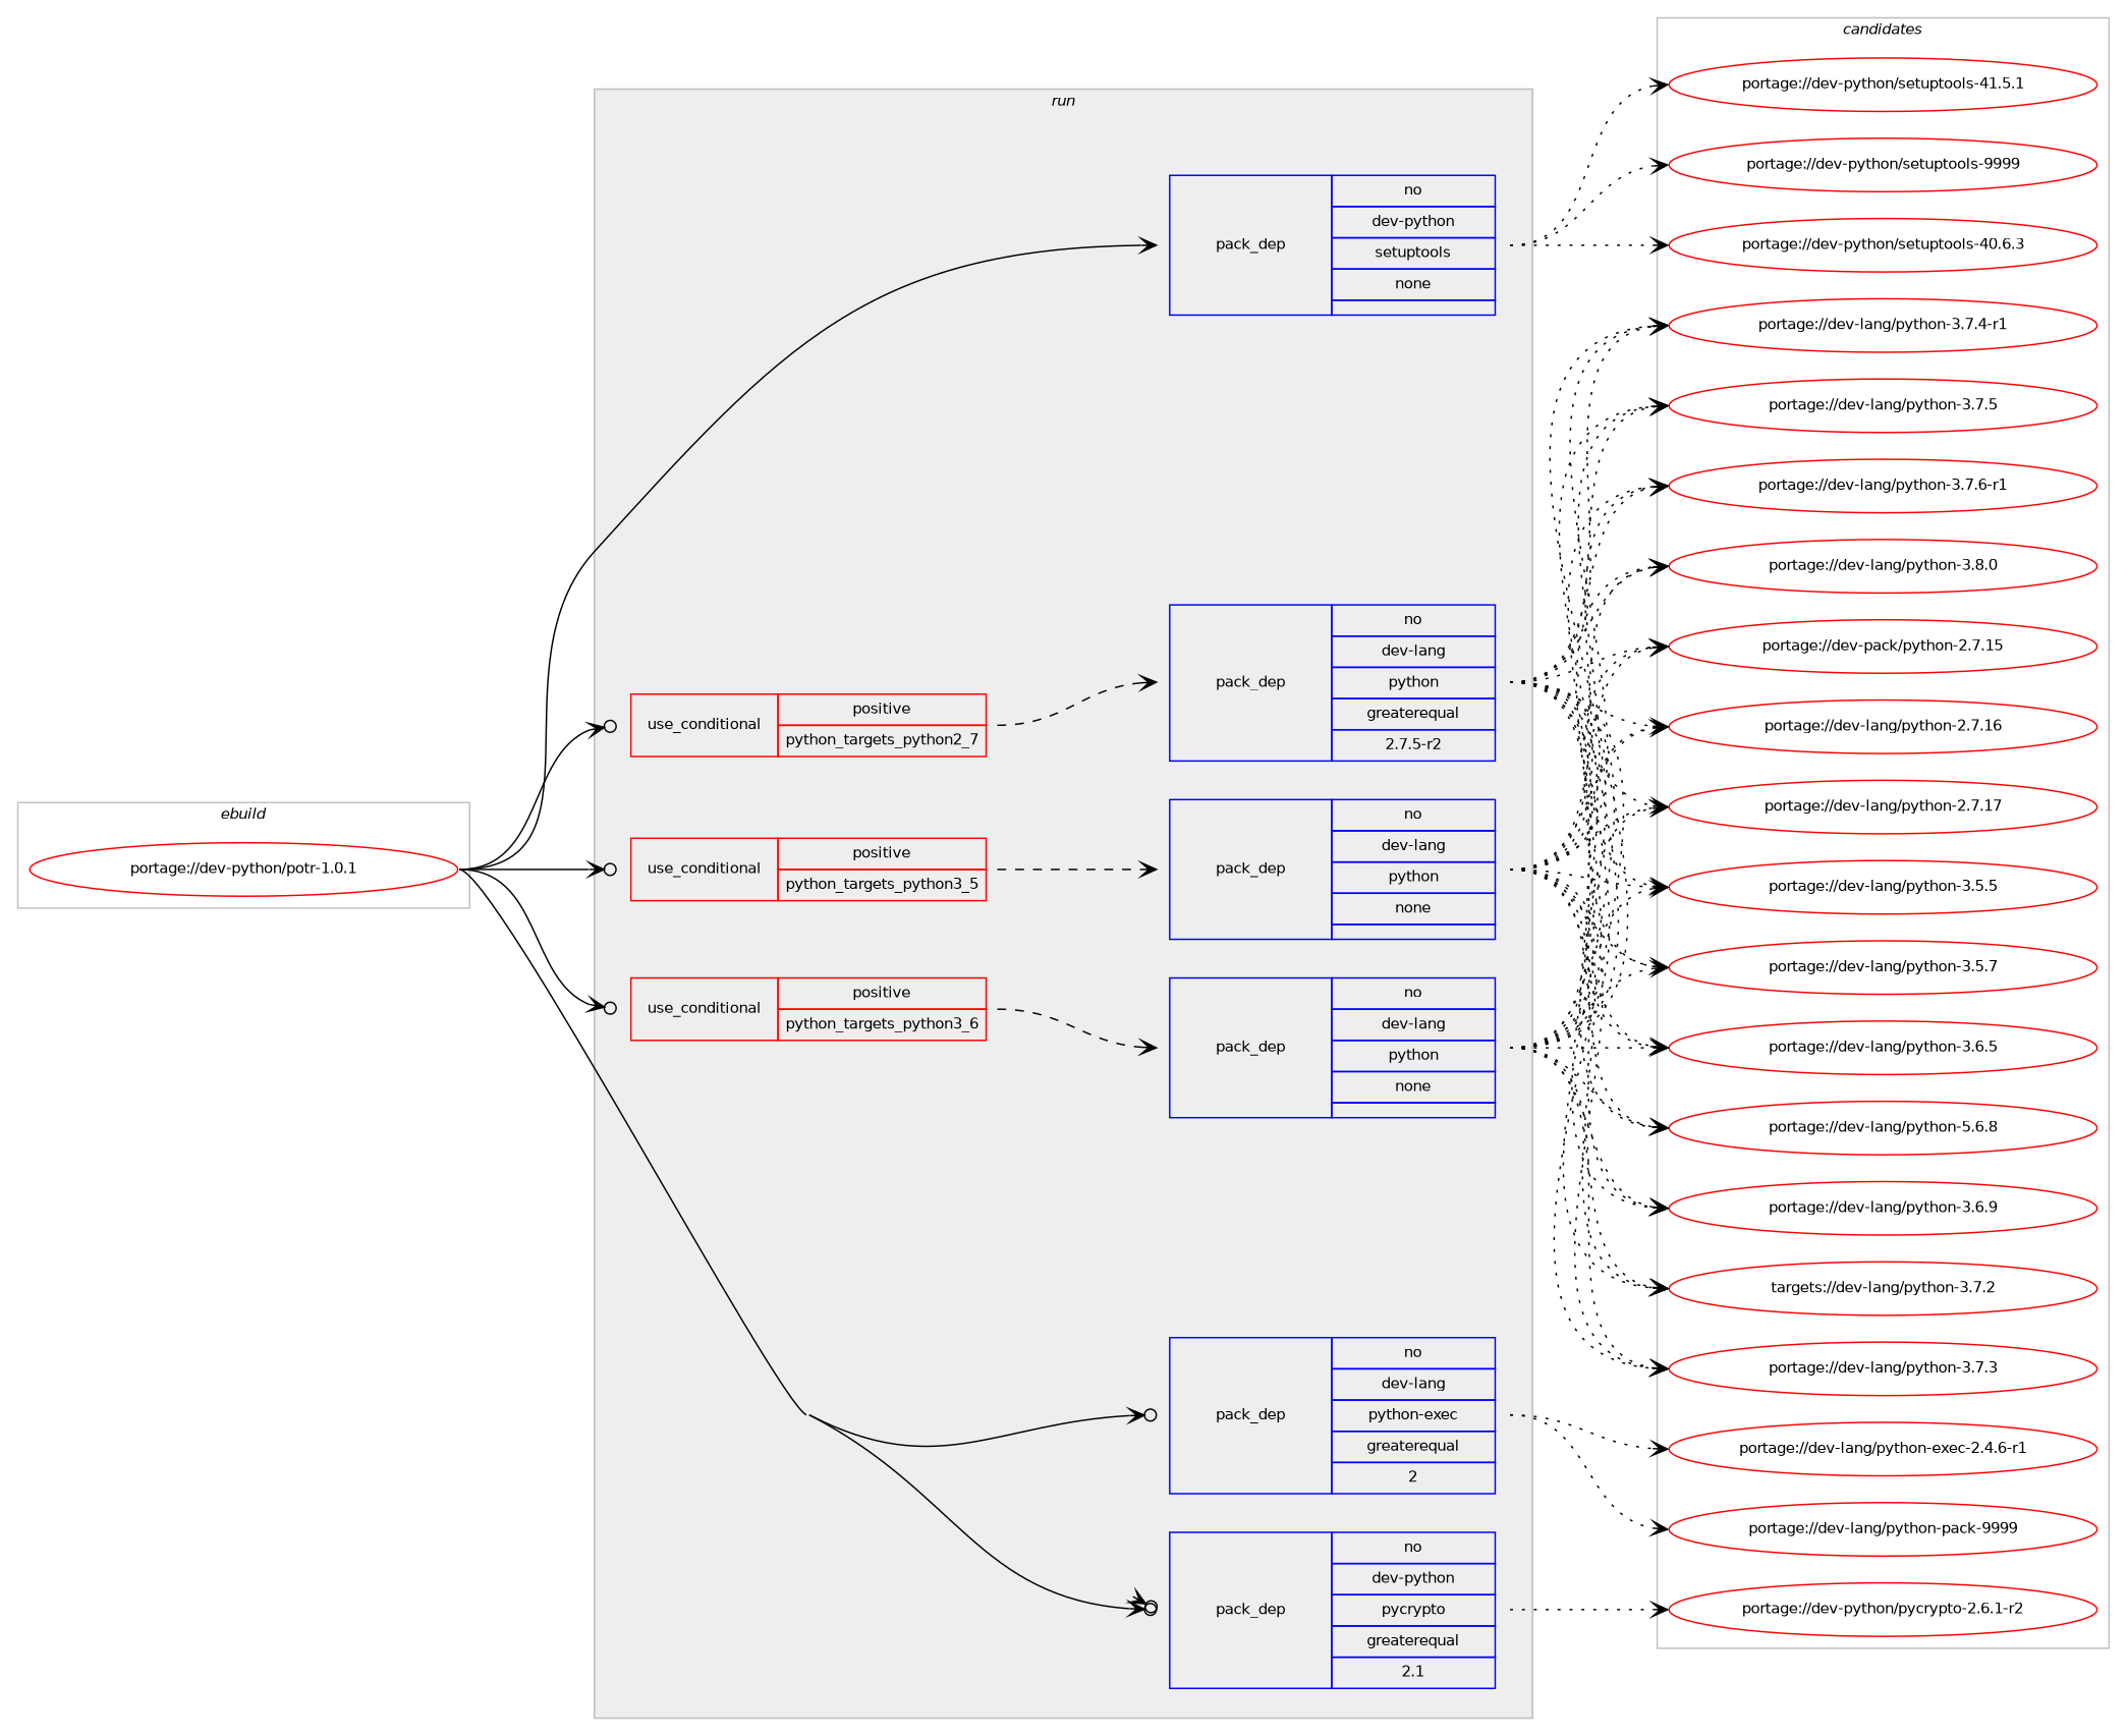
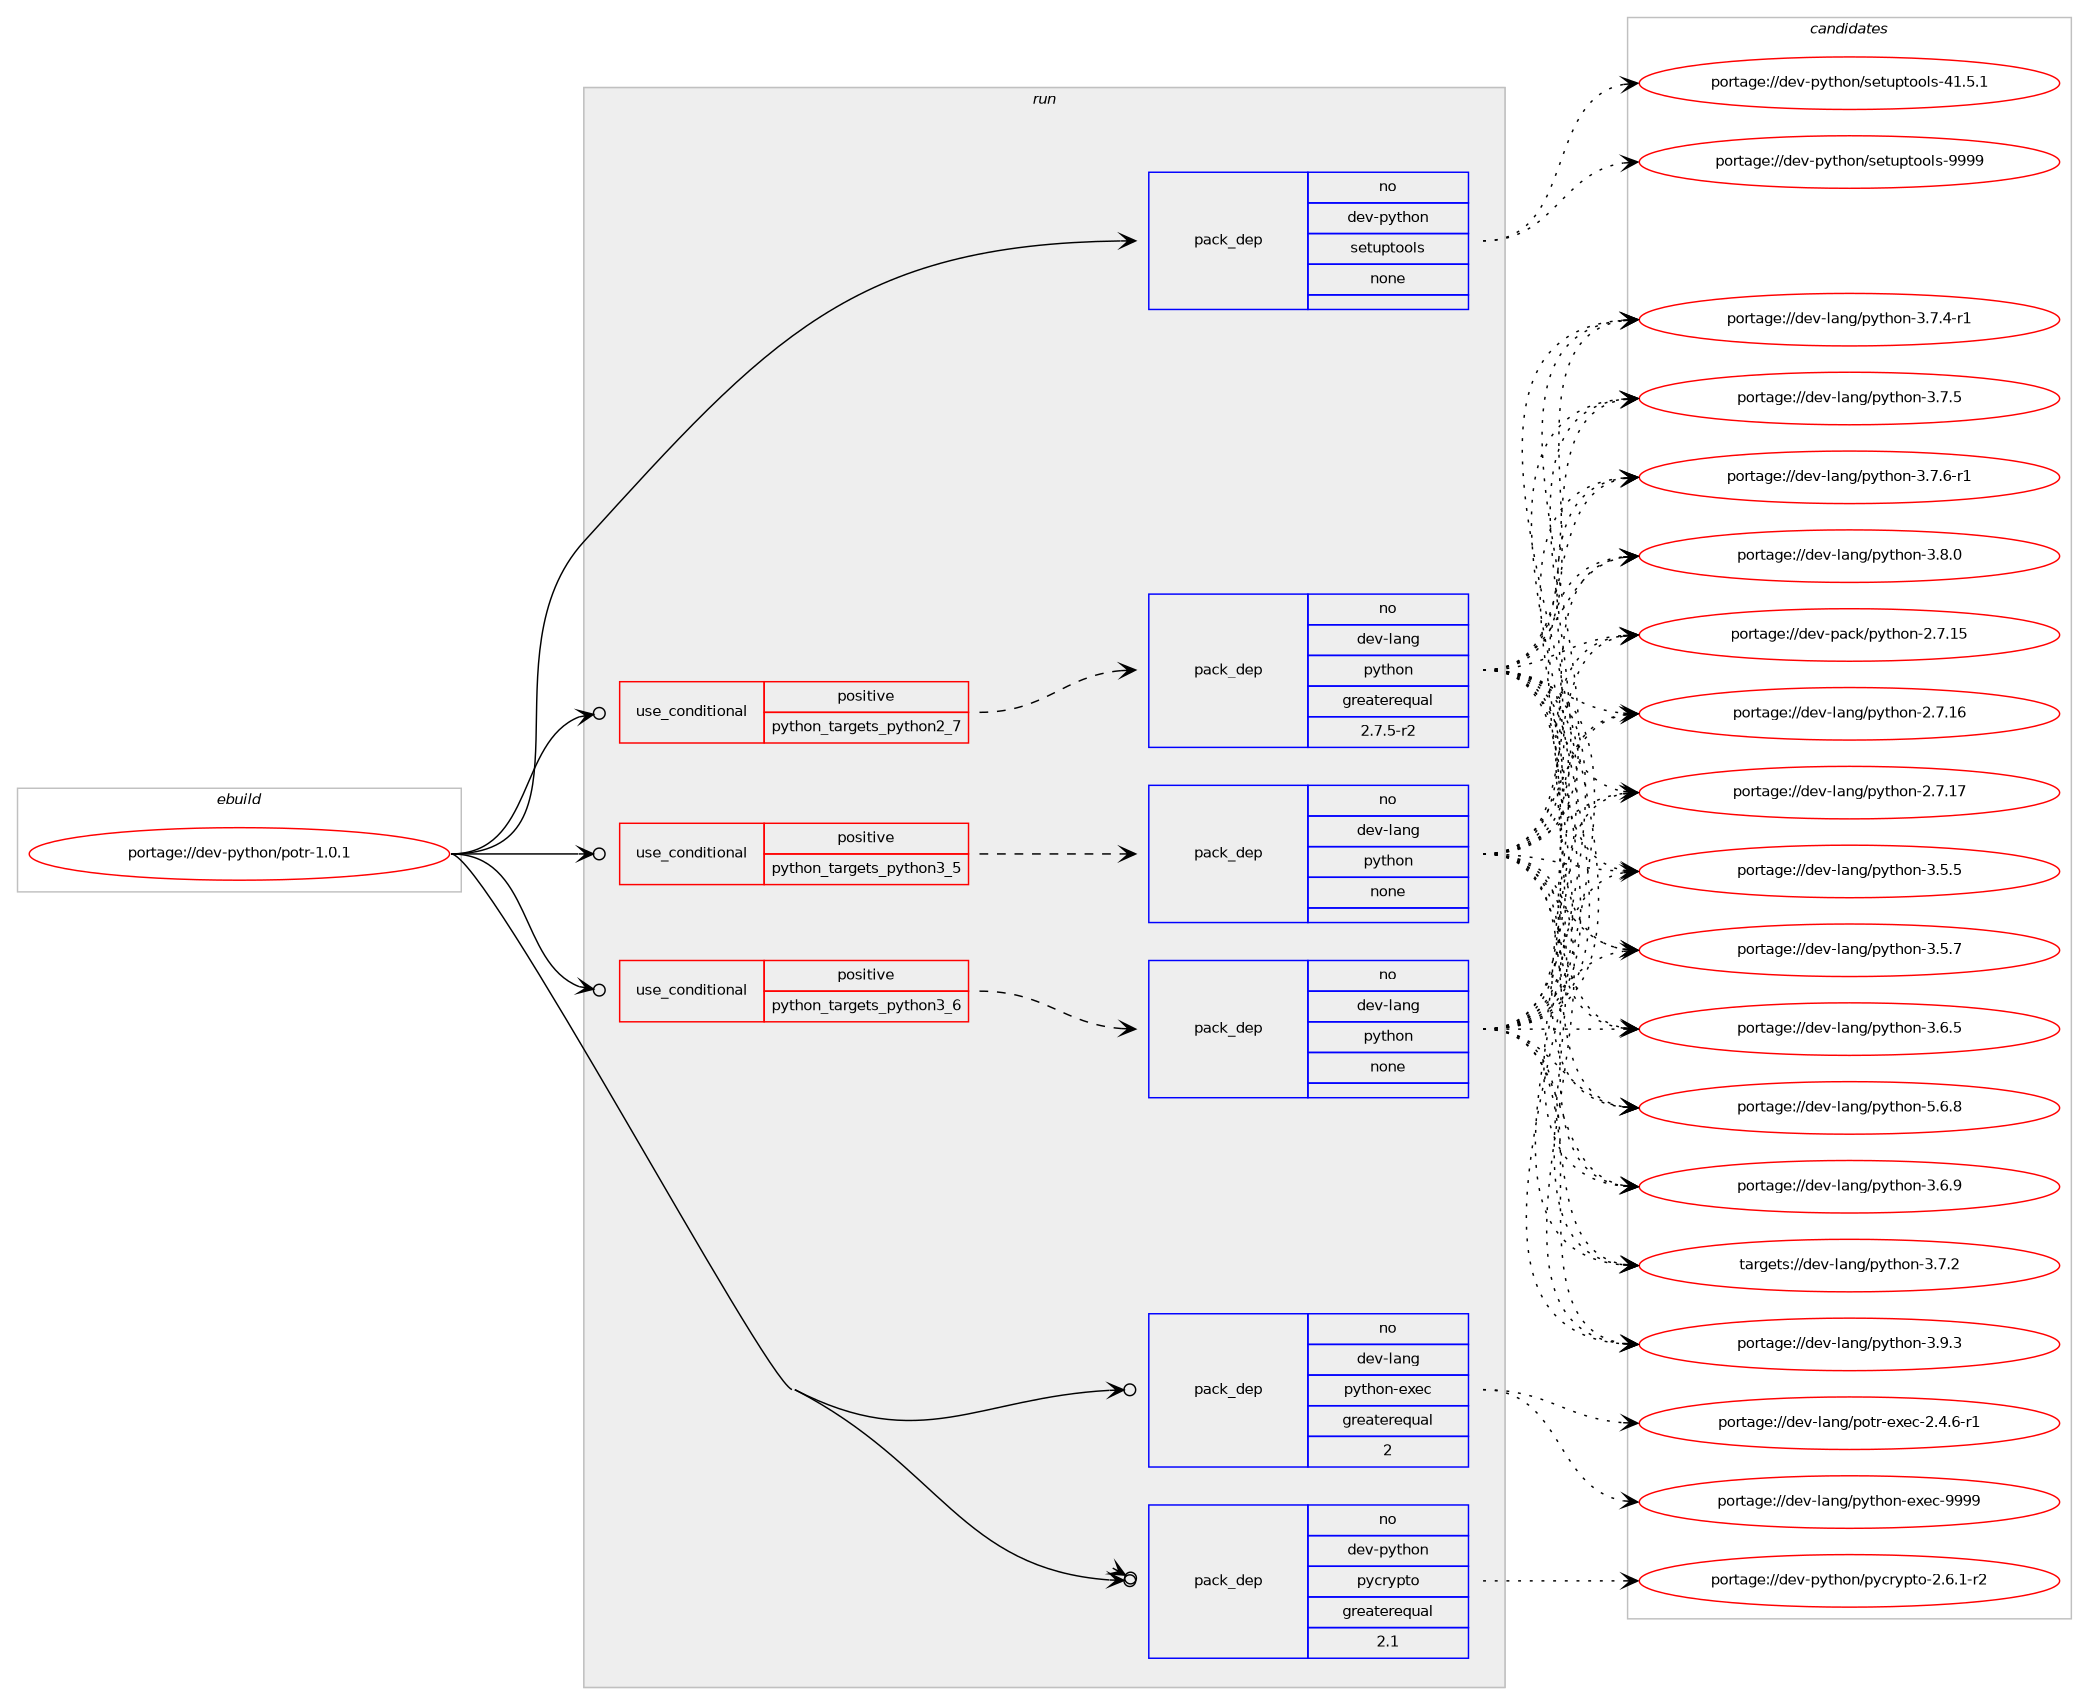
  digraph {
    compound=true
    concentrate=true
    fontname=Helvetica
    fontsize=10
    newrank=true
    rankdir=LR
    ranksep=1.5
    node [color=red fontname=Helvetica fontsize=10]
    edge [arrowhead=vee headport=w style=dotted tailport=e weight=100]
    n1 [label="portage://dev-python/potr-1.0.1" width=4]
    n2 [color=blue label=<<TABLE BORDER="0" CELLBORDER="1" CELLSPACING="0" CELLPADDING="4" WIDTH="220"><TR><TD ROWSPAN="6" CELLPADDING="30">pack_dep</TD></TR><TR><TD WIDTH="110">no</TD></TR><TR><TD>dev-python</TD></TR><TR><TD>setuptools</TD></TR><TR><TD>none</TD></TR><TR><TD></TD></TR></TABLE>> shape=none]
    n3 [color=blue label=<<TABLE BORDER="0" CELLBORDER="1" CELLSPACING="0" CELLPADDING="4" WIDTH="220"><TR><TD ROWSPAN="6" CELLPADDING="30">pack_dep</TD></TR><TR><TD WIDTH="110">no</TD></TR><TR><TD>dev-lang</TD></TR><TR><TD>python</TD></TR><TR><TD>greaterequal</TD></TR><TR><TD>2.7.5-r2</TD></TR></TABLE>> shape=none]
    n4 [label=<<TABLE BORDER="0" CELLBORDER="1" CELLSPACING="0" CELLPADDING="4"><TR><TD ROWSPAN="3" CELLPADDING="10">use_conditional</TD></TR><TR><TD>positive</TD></TR><TR><TD>python_targets_python2_7</TD></TR></TABLE>> shape=none]
    n5 [color=blue label=<<TABLE BORDER="0" CELLBORDER="1" CELLSPACING="0" CELLPADDING="4" WIDTH="220"><TR><TD ROWSPAN="6" CELLPADDING="30">pack_dep</TD></TR><TR><TD WIDTH="110">no</TD></TR><TR><TD>dev-lang</TD></TR><TR><TD>python</TD></TR><TR><TD>none</TD></TR><TR><TD></TD></TR></TABLE>> shape=none]
    n6 [label=<<TABLE BORDER="0" CELLBORDER="1" CELLSPACING="0" CELLPADDING="4"><TR><TD ROWSPAN="3" CELLPADDING="10">use_conditional</TD></TR><TR><TD>positive</TD></TR><TR><TD>python_targets_python3_5</TD></TR></TABLE>> shape=none]
    n7 [color=blue label=<<TABLE BORDER="0" CELLBORDER="1" CELLSPACING="0" CELLPADDING="4" WIDTH="220"><TR><TD ROWSPAN="6" CELLPADDING="30">pack_dep</TD></TR><TR><TD WIDTH="110">no</TD></TR><TR><TD>dev-lang</TD></TR><TR><TD>python</TD></TR><TR><TD>none</TD></TR><TR><TD></TD></TR></TABLE>> shape=none]
    n8 [label=<<TABLE BORDER="0" CELLBORDER="1" CELLSPACING="0" CELLPADDING="4"><TR><TD ROWSPAN="3" CELLPADDING="10">use_conditional</TD></TR><TR><TD>positive</TD></TR><TR><TD>python_targets_python3_6</TD></TR></TABLE>> shape=none]
    n9 [color=blue label=<<TABLE BORDER="0" CELLBORDER="1" CELLSPACING="0" CELLPADDING="4" WIDTH="220"><TR><TD ROWSPAN="6" CELLPADDING="30">pack_dep</TD></TR><TR><TD WIDTH="110">no</TD></TR><TR><TD>dev-lang</TD></TR><TR><TD>python-exec</TD></TR><TR><TD>greaterequal</TD></TR><TR><TD>2</TD></TR></TABLE>> shape=none]
    n10 [color=blue label=<<TABLE BORDER="0" CELLBORDER="1" CELLSPACING="0" CELLPADDING="4" WIDTH="220"><TR><TD ROWSPAN="6" CELLPADDING="30">pack_dep</TD></TR><TR><TD WIDTH="110">no</TD></TR><TR><TD>dev-python</TD></TR><TR><TD>pycrypto</TD></TR><TR><TD>greaterequal</TD></TR><TR><TD>2.1</TD></TR></TABLE>> shape=none]
-   n11 [label="portage://dev-python/setuptools-40.6.3" width=4]
    n12 [label="portage://dev-python/setuptools-41.5.1" width=4]
    n13 [label="portage://dev-python/setuptools-9999" width=4]
    n14 [label="portage://dev-pack/python-2.7.15" width=4]
    n15 [label="portage://dev-lang/python-2.7.16" width=4]
    n16 [label="portage://dev-lang/python-2.7.17" width=4]
    n17 [label="portage://dev-lang/python-3.5.5" width=4]
    n18 [label="portage://dev-lang/python-3.5.7" width=4]
    n19 [label="portage://dev-lang/python-3.6.5" width=4]
    n20 [label="portage://dev-lang/python-5.6.8" width=4]
    n21 [label="portage://dev-lang/python-3.6.9" width=4]
    n22 [label="targets://dev-lang/python-3.7.2" width=4]
-   n23 [label="portage://dev-lang/python-3.7.3" width=4]
+   n23 [label="portage://dev-lang/python-3.9.3" width=4]
    n24 [label="portage://dev-lang/python-3.7.4-r1" width=4]
    n25 [label="portage://dev-lang/python-3.7.5" width=4]
    n26 [label="portage://dev-lang/python-3.7.6-r1" width=4]
    n27 [label="portage://dev-lang/python-3.8.0" width=4]
-   n28 [label="portage://dev-lang/python-exec-2.4.6-r1" width=4]
-   n29 [label="portage://dev-lang/python-pack-9999" width=4]
+   n28 [label="portage://dev-lang/potr-exec-2.4.6-r1" width=4]
+   n29 [label="portage://dev-lang/python-exec-9999" width=4]
    n30 [label="portage://dev-python/pycrypto-2.6.1-r2" width=4]
    subgraph cluster_1 {
      color=gray
      label=<<i>ebuild</i>>
      rank=same
      n1
    }
    subgraph cluster_2 {
      color=gray
      label=<<i>dependencies</i>>
      subgraph cluster_3 {
        color=gray
        fillcolor="#eeeeee"
        label=<<i>compile</i>>
        style=filled
        subgraph sub_4 {
          color=gray
          fillcolor="#eeeeee"
          label=<<i>compile</i>>
          style=filled
          n2
        }
      }
      subgraph cluster_5 {
        color=gray
        fillcolor="#eeeeee"
        label=<<i>compile and run</i>>
        style=filled
        subgraph sub_6 {
          color=gray
          fillcolor="#eeeeee"
          label=<<i>compile and run</i>>
          style=filled
          n4
          subgraph sub_7 {
            color=gray
            fillcolor="#eeeeee"
            label=<<i>compile and run</i>>
            style=filled
            n3
          }
        }
        subgraph sub_8 {
          color=gray
          fillcolor="#eeeeee"
          label=<<i>compile and run</i>>
          style=filled
          n6
          subgraph sub_9 {
            color=gray
            fillcolor="#eeeeee"
            label=<<i>compile and run</i>>
            style=filled
            n5
          }
        }
        subgraph sub_10 {
          color=gray
          fillcolor="#eeeeee"
          label=<<i>compile and run</i>>
          style=filled
          n8
          subgraph sub_11 {
            color=gray
            fillcolor="#eeeeee"
            label=<<i>compile and run</i>>
            style=filled
            n7
          }
        }
        subgraph sub_12 {
          color=gray
          fillcolor="#eeeeee"
          label=<<i>compile and run</i>>
          style=filled
          n9
        }
        subgraph sub_13 {
          color=gray
          fillcolor="#eeeeee"
          label=<<i>compile and run</i>>
          style=filled
          n10
        }
      }
      subgraph cluster_14 {
        color=gray
        fillcolor="#eeeeee"
        label=<<i>run</i>>
        style=filled
      }
    }
    subgraph cluster_15 {
      color=gray
      label=<<i>candidates</i>>
      rank=same
      subgraph sub_16 {
        color=black
        label=<<i>candidates</i>>
        nodesep=1
        rank=same
-       n11
        n12
        n13
      }
      subgraph sub_17 {
        color=black
        label=<<i>candidates</i>>
        nodesep=1
        rank=same
        n14
        n15
        n16
        n17
        n18
        n19
        n20
        n21
        n22
        n23
        n24
        n25
        n26
        n27
      }
      subgraph sub_18 {
        color=black
        label=<<i>candidates</i>>
        nodesep=1
        rank=same
        n14
        n15
        n16
        n17
        n18
        n19
        n20
        n21
        n22
        n23
        n24
        n25
        n26
        n27
      }
      subgraph sub_19 {
        color=black
        label=<<i>candidates</i>>
        nodesep=1
        rank=same
        n14
        n15
        n16
        n17
        n18
        n19
        n20
        n21
        n22
        n23
        n24
        n25
        n26
        n27
      }
      subgraph sub_20 {
        color=black
        label=<<i>candidates</i>>
        nodesep=1
        rank=same
        n28
        n29
      }
      subgraph sub_21 {
        color=black
        label=<<i>candidates</i>>
        nodesep=1
        rank=same
        n30
      }
    }
    n1 -> n2 [style=solid weight=20]
    n1 -> n4 [arrowhead=odotvee style=solid weight=20]
    n1 -> n6 [arrowhead=odotvee style=solid weight=20]
    n1 -> n8 [arrowhead=odotvee style=solid weight=20]
    n1 -> n9 [arrowhead=odotvee style=solid weight=20]
    n1 -> n10 [arrowhead=odotvee style=solid weight=20]
-   n2 -> n11
    n2 -> n12
    n2 -> n13
    n3 -> n14
    n3 -> n15
    n3 -> n16
    n3 -> n17
    n3 -> n18
    n3 -> n19
    n3 -> n20
    n3 -> n21
    n3 -> n22
    n3 -> n23
    n3 -> n24
    n3 -> n25
    n3 -> n26
    n3 -> n27
    n4 -> n3 [style=dashed weight=20]
    n5 -> n14
    n5 -> n15
    n5 -> n16
    n5 -> n17
    n5 -> n18
    n5 -> n19
    n5 -> n20
    n5 -> n21
    n5 -> n22
    n5 -> n23
    n5 -> n24
    n5 -> n25
    n5 -> n26
    n5 -> n27
    n6 -> n5 [style=dashed weight=20]
    n7 -> n14
    n7 -> n15
    n7 -> n16
    n7 -> n17
    n7 -> n18
    n7 -> n19
    n7 -> n20
    n7 -> n21
    n7 -> n22
    n7 -> n23
    n7 -> n24
    n7 -> n25
    n7 -> n26
    n7 -> n27
    n8 -> n7 [style=dashed weight=20]
    n9 -> n28
    n9 -> n29
    n10 -> n30
  }
